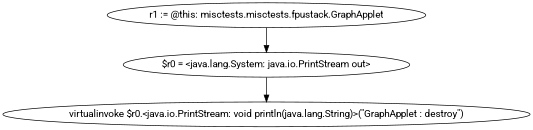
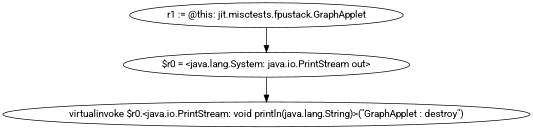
  digraph {
    fontname=Roboto
    node [fontname=Roboto]
    edge [fontname=Roboto]
-   "r1 := @this: jit.misctests.fpustack.GraphApplet" [label="r1 := @this: misctests.misctests.fpustack.GraphApplet"]
+   "r1 := @this: jit.misctests.fpustack.GraphApplet"
    "$r0 = <java.lang.System: java.io.PrintStream out>"
    "virtualinvoke $r0.<java.io.PrintStream: void println(java.lang.String)>(\"GraphApplet : destroy\")"
    "r1 := @this: jit.misctests.fpustack.GraphApplet" -> "$r0 = <java.lang.System: java.io.PrintStream out>"
    "$r0 = <java.lang.System: java.io.PrintStream out>" -> "virtualinvoke $r0.<java.io.PrintStream: void println(java.lang.String)>(\"GraphApplet : destroy\")"
  }
